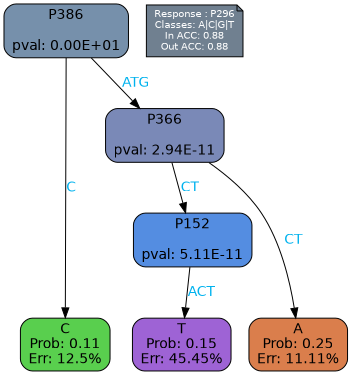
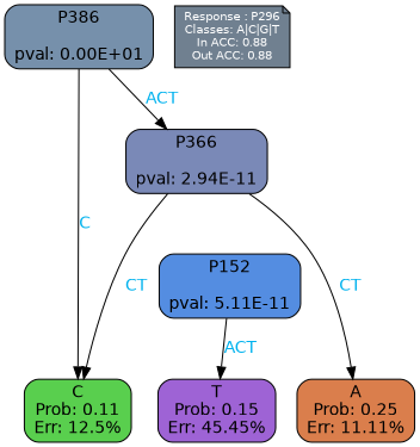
  digraph {
    ranksep=equally
    splines=polylines
    node [color=black fontname=helvetica shape=box style="filled, rounded"]
    edge [fontcolor=deepskyblue2 fontname=helvetica]
    n1 [fillcolor="#da7e4c" label="A\nProb: 0.25\nErr: 11.11%"]
    n2 [fillcolor="#9e63d5" label="T\nProb: 0.15\nErr: 45.45%"]
    n3 [fillcolor="#59cf4e" label="C\nProb: 0.11\nErr: 12.5%"]
    n4 [align=left fillcolor=slategray fontcolor=white fontsize=10 label="Response : P296\nClasses: A|C|G|T\nIn ACC: 0.88\nOut ACC: 0.88\n" shape=note style=filled]
    n5 [fillcolor="#7690ab" label="P386\n\npval: 0.00E+01"]
    n6 [fillcolor="#7a89b7" label="P366\n\npval: 2.94E-11"]
    n7 [fillcolor="#548de1" label="P152\n\npval: 5.11E-11"]
    subgraph sub_1 {
      rank=same
      n1
      n2
      n3
    }
    subgraph sub_2 {
      rank=same
      n4
      n5
    }
    n5 -> n3 [label=C]
-   n5 -> n6 [label=ATG]
+   n5 -> n6 [label=ACT]
    n6 -> n1 [label=CT]
-   n6 -> n7 [label=CT]
+   n6 -> n3 [label=CT]
    n7 -> n2 [label=ACT]
  }
